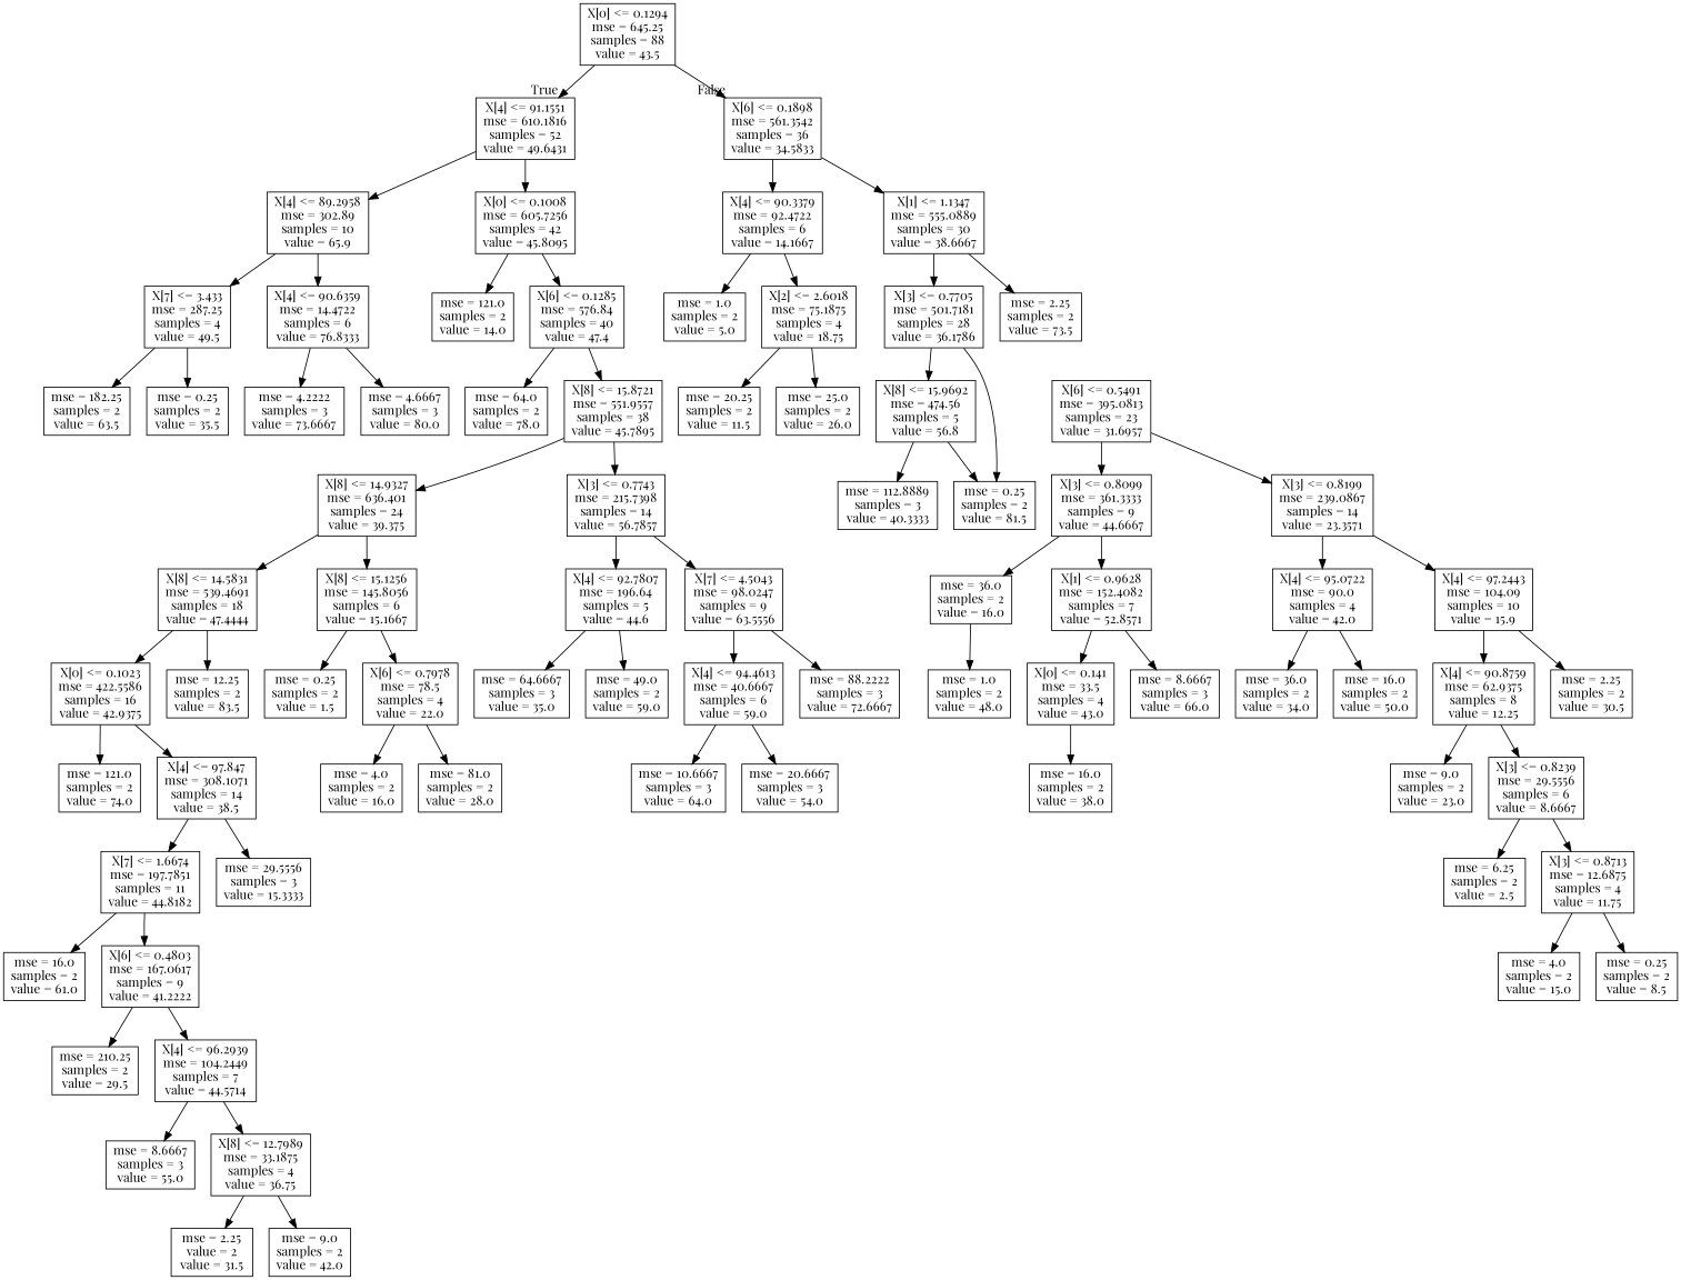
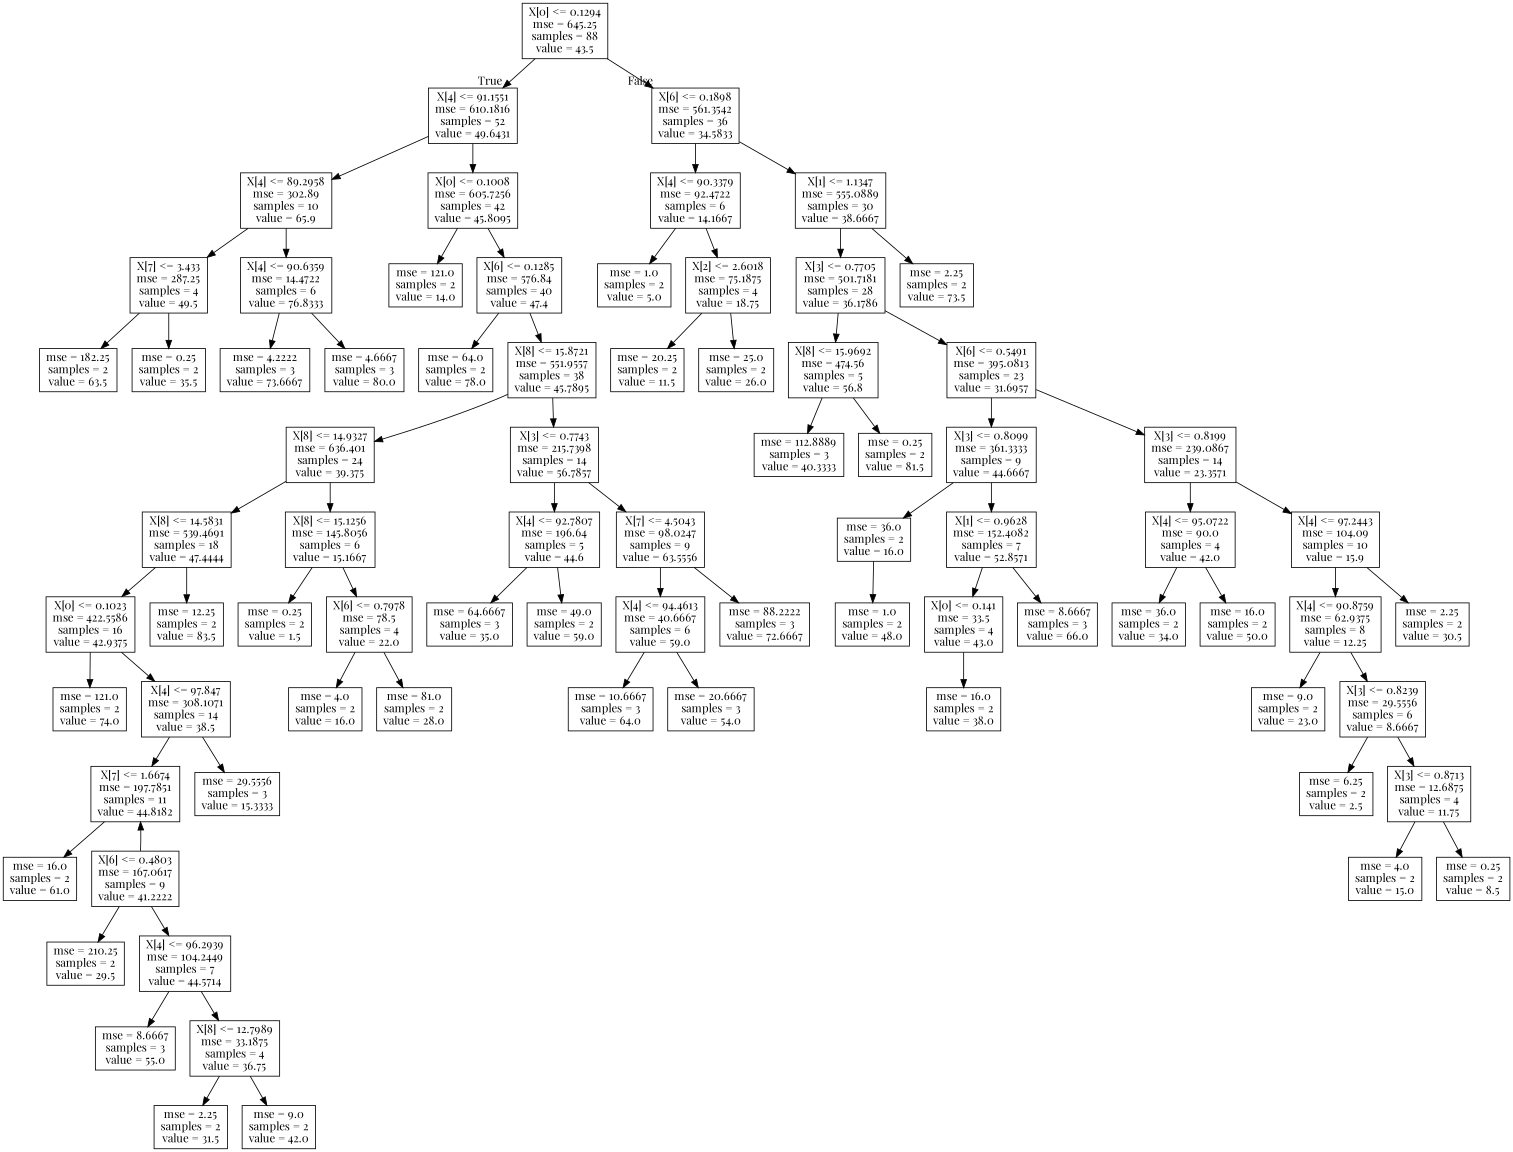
  digraph {
    fontname="Playfair Display"
    node [fontname="Playfair Display" shape=box]
    edge [fontname="Playfair Display"]
    n1 [label="X[0] <= 0.1294\nmse = 645.25\nsamples = 88\nvalue = 43.5"]
    n2 [label="X[4] <= 91.1551\nmse = 610.1816\nsamples = 52\nvalue = 49.6431"]
    n3 [label="X[6] <= 0.1898\nmse = 561.3542\nsamples = 36\nvalue = 34.5833"]
    n4 [label="X[4] <= 89.2958\nmse = 302.89\nsamples = 10\nvalue = 65.9"]
    n5 [label="X[0] <= 0.1008\nmse = 605.7256\nsamples = 42\nvalue = 45.8095"]
    n6 [label="X[4] <= 90.3379\nmse = 92.4722\nsamples = 6\nvalue = 14.1667"]
    n7 [label="X[1] <= 1.1347\nmse = 555.0889\nsamples = 30\nvalue = 38.6667"]
    n8 [label="X[7] <= 3.433\nmse = 287.25\nsamples = 4\nvalue = 49.5"]
    n9 [label="X[4] <= 90.6359\nmse = 14.4722\nsamples = 6\nvalue = 76.8333"]
    n10 [label="mse = 121.0\nsamples = 2\nvalue = 14.0"]
    n11 [label="X[6] <= 0.1285\nmse = 576.84\nsamples = 40\nvalue = 47.4"]
    n12 [label="mse = 182.25\nsamples = 2\nvalue = 63.5"]
    n13 [label="mse = 0.25\nsamples = 2\nvalue = 35.5"]
    n14 [label="mse = 4.2222\nsamples = 3\nvalue = 73.6667"]
    n15 [label="mse = 4.6667\nsamples = 3\nvalue = 80.0"]
    n16 [label="mse = 64.0\nsamples = 2\nvalue = 78.0"]
    n17 [label="X[8] <= 15.8721\nmse = 551.9557\nsamples = 38\nvalue = 45.7895"]
    n18 [label="X[8] <= 14.9327\nmse = 636.401\nsamples = 24\nvalue = 39.375"]
    n19 [label="X[3] <= 0.7743\nmse = 215.7398\nsamples = 14\nvalue = 56.7857"]
    n20 [label="X[8] <= 14.5831\nmse = 539.4691\nsamples = 18\nvalue = 47.4444"]
    n21 [label="X[8] <= 15.1256\nmse = 145.8056\nsamples = 6\nvalue = 15.1667"]
    n22 [label="X[4] <= 92.7807\nmse = 196.64\nsamples = 5\nvalue = 44.6"]
    n23 [label="X[7] <= 4.5043\nmse = 98.0247\nsamples = 9\nvalue = 63.5556"]
    n24 [label="X[0] <= 0.1023\nmse = 422.5586\nsamples = 16\nvalue = 42.9375"]
    n25 [label="mse = 12.25\nsamples = 2\nvalue = 83.5"]
    n26 [label="mse = 0.25\nsamples = 2\nvalue = 1.5"]
    n27 [label="X[6] <= 0.7978\nmse = 78.5\nsamples = 4\nvalue = 22.0"]
    n28 [label="mse = 121.0\nsamples = 2\nvalue = 74.0"]
    n29 [label="X[4] <= 97.847\nmse = 308.1071\nsamples = 14\nvalue = 38.5"]
    n30 [label="X[7] <= 1.6674\nmse = 197.7851\nsamples = 11\nvalue = 44.8182"]
    n31 [label="mse = 29.5556\nsamples = 3\nvalue = 15.3333"]
    n32 [label="mse = 16.0\nsamples = 2\nvalue = 61.0"]
    n33 [label="X[6] <= 0.4803\nmse = 167.0617\nsamples = 9\nvalue = 41.2222"]
    n34 [label="mse = 210.25\nsamples = 2\nvalue = 29.5"]
    n35 [label="X[4] <= 96.2939\nmse = 104.2449\nsamples = 7\nvalue = 44.5714"]
    n36 [label="mse = 8.6667\nsamples = 3\nvalue = 55.0"]
    n37 [label="X[8] <= 12.7989\nmse = 33.1875\nsamples = 4\nvalue = 36.75"]
-   n38 [label="mse = 2.25\nvalue = 2\nvalue = 31.5"]
+   n38 [label="mse = 2.25\nsamples = 2\nvalue = 31.5"]
    n39 [label="mse = 9.0\nsamples = 2\nvalue = 42.0"]
    n40 [label="mse = 4.0\nsamples = 2\nvalue = 16.0"]
    n41 [label="mse = 81.0\nsamples = 2\nvalue = 28.0"]
    n42 [label="mse = 64.6667\nsamples = 3\nvalue = 35.0"]
    n43 [label="mse = 49.0\nsamples = 2\nvalue = 59.0"]
    n44 [label="X[4] <= 94.4613\nmse = 40.6667\nsamples = 6\nvalue = 59.0"]
    n45 [label="mse = 88.2222\nsamples = 3\nvalue = 72.6667"]
    n46 [label="mse = 10.6667\nsamples = 3\nvalue = 64.0"]
    n47 [label="mse = 20.6667\nsamples = 3\nvalue = 54.0"]
    n48 [label="mse = 1.0\nsamples = 2\nvalue = 5.0"]
    n49 [label="X[2] <= 2.6018\nmse = 75.1875\nsamples = 4\nvalue = 18.75"]
    n50 [label="X[3] <= 0.7705\nmse = 501.7181\nsamples = 28\nvalue = 36.1786"]
    n51 [label="mse = 2.25\nsamples = 2\nvalue = 73.5"]
    n52 [label="mse = 20.25\nsamples = 2\nvalue = 11.5"]
    n53 [label="mse = 25.0\nsamples = 2\nvalue = 26.0"]
    n54 [label="X[8] <= 15.9692\nmse = 474.56\nsamples = 5\nvalue = 56.8"]
    n55 [label="X[6] <= 0.5491\nmse = 395.0813\nsamples = 23\nvalue = 31.6957"]
    n56 [label="mse = 112.8889\nsamples = 3\nvalue = 40.3333"]
    n57 [label="mse = 0.25\nsamples = 2\nvalue = 81.5"]
    n58 [label="X[3] <= 0.8099\nmse = 361.3333\nsamples = 9\nvalue = 44.6667"]
    n59 [label="X[3] <= 0.8199\nmse = 239.0867\nsamples = 14\nvalue = 23.3571"]
    n60 [label="mse = 36.0\nsamples = 2\nvalue = 16.0"]
    n61 [label="X[1] <= 0.9628\nmse = 152.4082\nsamples = 7\nvalue = 52.8571"]
    n62 [label="X[4] <= 95.0722\nmse = 90.0\nsamples = 4\nvalue = 42.0"]
    n63 [label="X[4] <= 97.2443\nmse = 104.09\nsamples = 10\nvalue = 15.9"]
    n64 [label="mse = 1.0\nsamples = 2\nvalue = 48.0"]
    n65 [label="X[0] <= 0.141\nmse = 33.5\nsamples = 4\nvalue = 43.0"]
    n66 [label="mse = 8.6667\nsamples = 3\nvalue = 66.0"]
    n67 [label="mse = 16.0\nsamples = 2\nvalue = 38.0"]
    n68 [label="mse = 36.0\nsamples = 2\nvalue = 34.0"]
    n69 [label="mse = 16.0\nsamples = 2\nvalue = 50.0"]
    n70 [label="X[4] <= 90.8759\nmse = 62.9375\nsamples = 8\nvalue = 12.25"]
    n71 [label="mse = 2.25\nsamples = 2\nvalue = 30.5"]
    n72 [label="mse = 9.0\nsamples = 2\nvalue = 23.0"]
    n73 [label="X[3] <= 0.8239\nmse = 29.5556\nsamples = 6\nvalue = 8.6667"]
    n74 [label="mse = 6.25\nsamples = 2\nvalue = 2.5"]
    n75 [label="X[3] <= 0.8713\nmse = 12.6875\nsamples = 4\nvalue = 11.75"]
    n76 [label="mse = 4.0\nsamples = 2\nvalue = 15.0"]
    n77 [label="mse = 0.25\nsamples = 2\nvalue = 8.5"]
    n1 -> n2 [headlabel=True labelangle=45 labeldistance=2.5]
    n1 -> n3 [headlabel=False labelangle=-45 labeldistance=2.5]
    n2 -> n4
    n2 -> n5
    n3 -> n6
    n3 -> n7
    n4 -> n8
    n4 -> n9
    n5 -> n10
    n5 -> n11
    n6 -> n48
    n6 -> n49
    n7 -> n50
    n7 -> n51
    n8 -> n12
    n8 -> n13
    n9 -> n14
    n9 -> n15
    n11 -> n16
    n11 -> n17
    n17 -> n18
    n17 -> n19
    n18 -> n20
    n18 -> n21
    n19 -> n22
    n19 -> n23
    n20 -> n24
    n20 -> n25
    n21 -> n26
    n21 -> n27
    n22 -> n42
    n22 -> n43
    n23 -> n44
    n23 -> n45
    n24 -> n28
    n24 -> n29
    n27 -> n40
    n27 -> n41
    n29 -> n30
    n29 -> n31
    n30 -> n32
-   n30 -> n33
+   n33 -> n30
    n33 -> n34
    n33 -> n35
    n35 -> n36
    n35 -> n37
    n37 -> n38
    n37 -> n39
    n44 -> n46
    n44 -> n47
    n49 -> n52
    n49 -> n53
    n50 -> n54
-   n50 -> n57
+   n50 -> n55
    n54 -> n56
    n54 -> n57
    n55 -> n58
    n55 -> n59
    n58 -> n60
    n58 -> n61
    n59 -> n62
    n59 -> n63
    n60 -> n64
    n61 -> n65
    n61 -> n66
    n62 -> n68
    n62 -> n69
    n63 -> n70
    n63 -> n71
    n65 -> n67
    n70 -> n72
    n70 -> n73
    n73 -> n74
    n73 -> n75
    n75 -> n76
    n75 -> n77
  }
